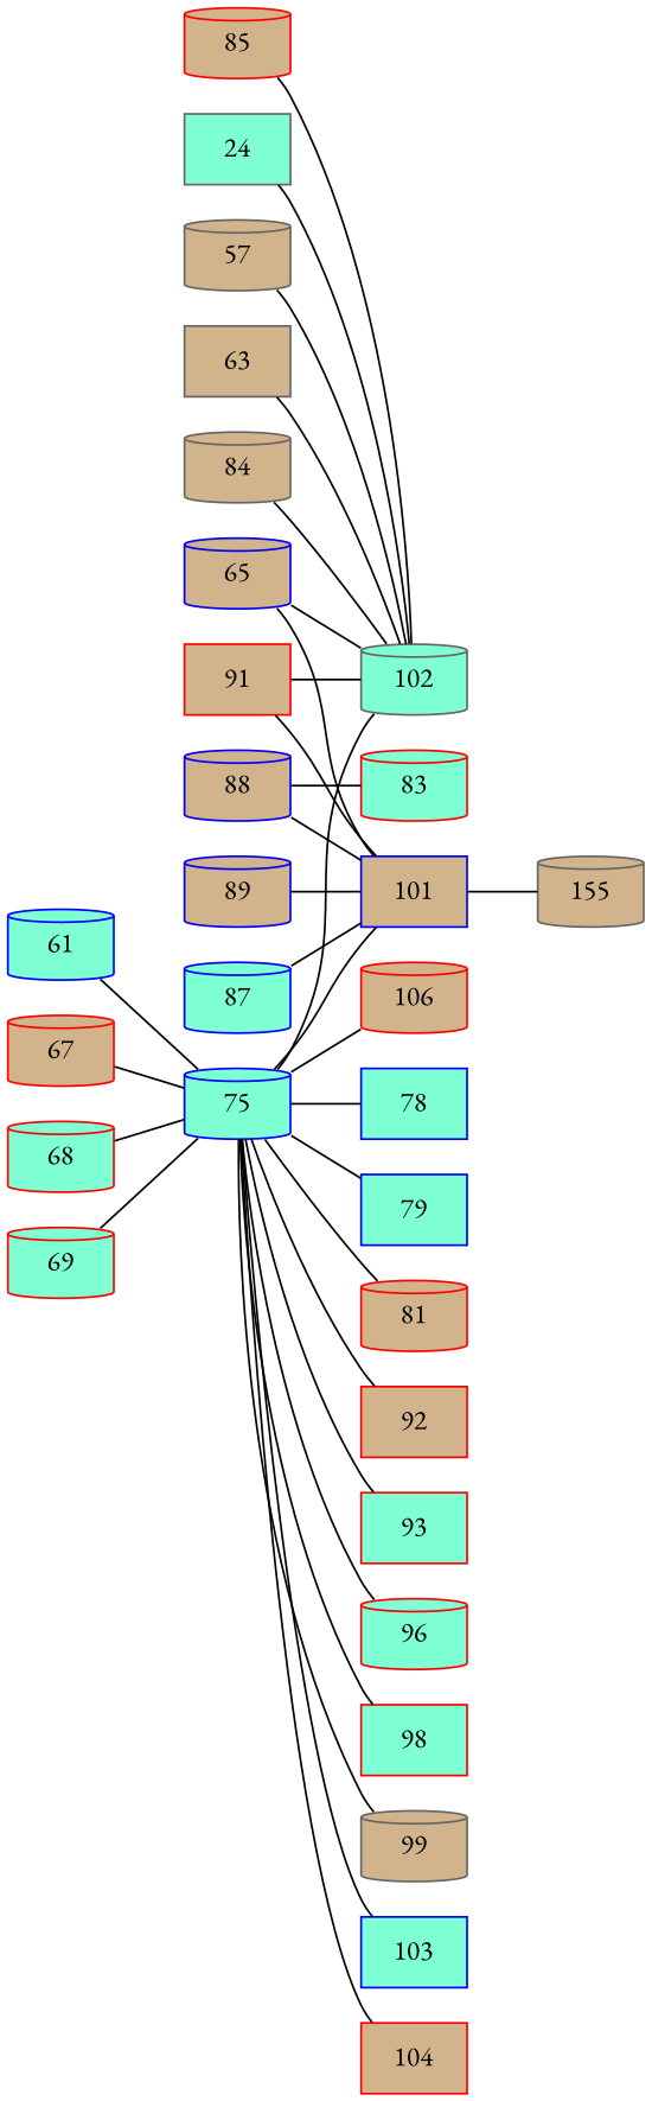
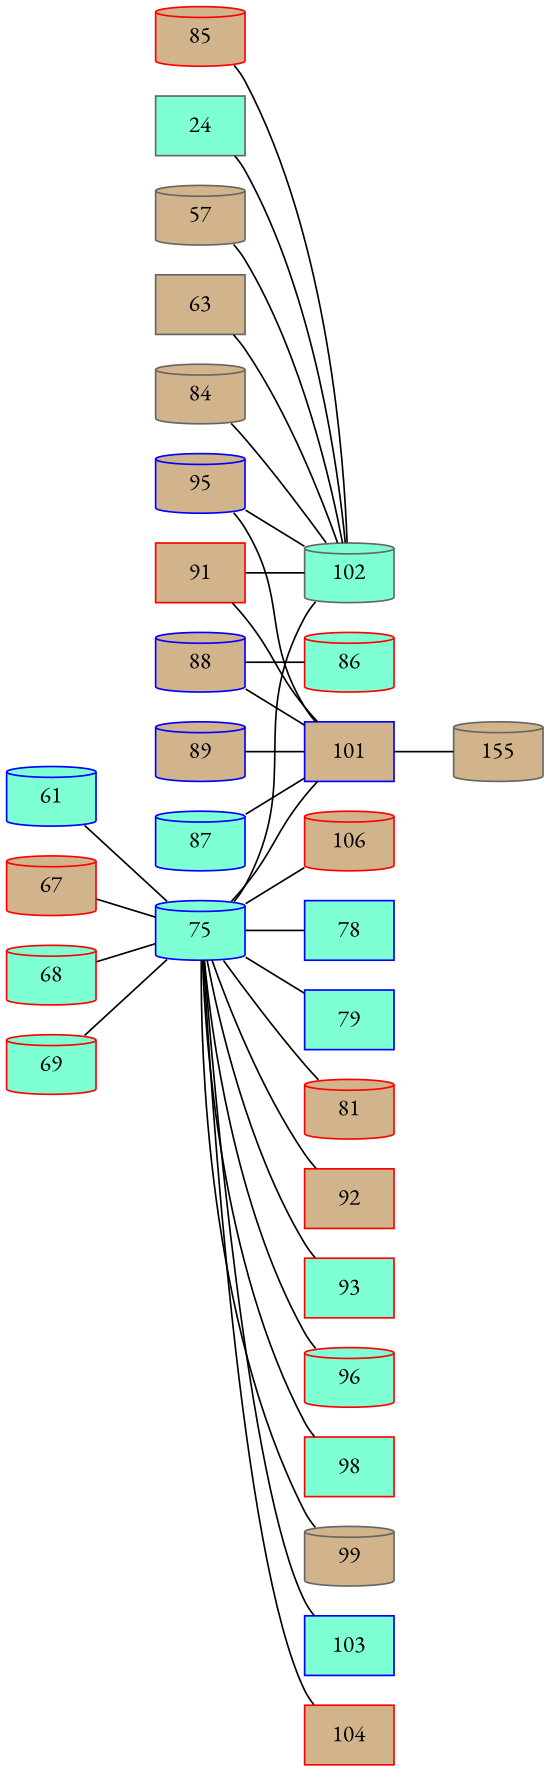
  graph {
    fontname="EB Garamond"
    rankdir=LR
    node [color=red fillcolor=tan fontname="EB Garamond" shape=cylinder style=filled]
    edge [fontname="EB Garamond"]
    102 [color=gray40 fillcolor=aquamarine super="+36+73+100+97+72+7"]
    24 [color=gray40 fillcolor=aquamarine shape=box]
    57 [color=gray40]
    75 [color=blue fillcolor=aquamarine super="+60+26+70+64+59"]
    78 [color=blue fillcolor=aquamarine shape=box]
    79 [color=blue fillcolor=aquamarine shape=box]
    81
    92 [shape=box super="+37"]
    93 [fillcolor=aquamarine shape=box super="+43+50"]
    96 [fillcolor=aquamarine]
    98 [fillcolor=aquamarine shape=box]
    99 [color=gray40]
    101 [color=blue shape=box super="+77+90+65+80"]
    103 [color=blue fillcolor=aquamarine shape=box]
    104 [shape=box]
    106 [super="+49"]
    61 [color=blue fillcolor=aquamarine]
    63 [color=gray40 shape=box]
    67
    68 [fillcolor=aquamarine]
    69 [fillcolor=aquamarine]
-   83 [fillcolor=aquamarine]
+   83 [fillcolor=aquamarine label=86]
    n23 [color=gray40 label=155]
    84 [color=gray40]
    85
    87 [color=blue fillcolor=aquamarine]
    88 [color=blue super="+56"]
    89 [color=blue]
    91 [shape=box super="+66"]
-   95 [color=blue label=65]
+   95 [color=blue]
    24 -- 102
    57 -- 102
    75 -- 102 [weight=13]
    75 -- 78
    75 -- 79
    75 -- 81
    75 -- 92 [weight=3]
    75 -- 93 [weight=4]
    75 -- 96
    75 -- 98
    75 -- 99
    75 -- 101 [weight=13]
    75 -- 103
    75 -- 104
    75 -- 106
    101 -- n23
    61 -- 75
    63 -- 102
    67 -- 75
    68 -- 75
    69 -- 75
    84 -- 102
    85 -- 102
    87 -- 101
    88 -- 101
    88 -- 83
    89 -- 101
    91 -- 102 [weight=2]
    91 -- 101 [weight=2]
    95 -- 102
    95 -- 101
  }
